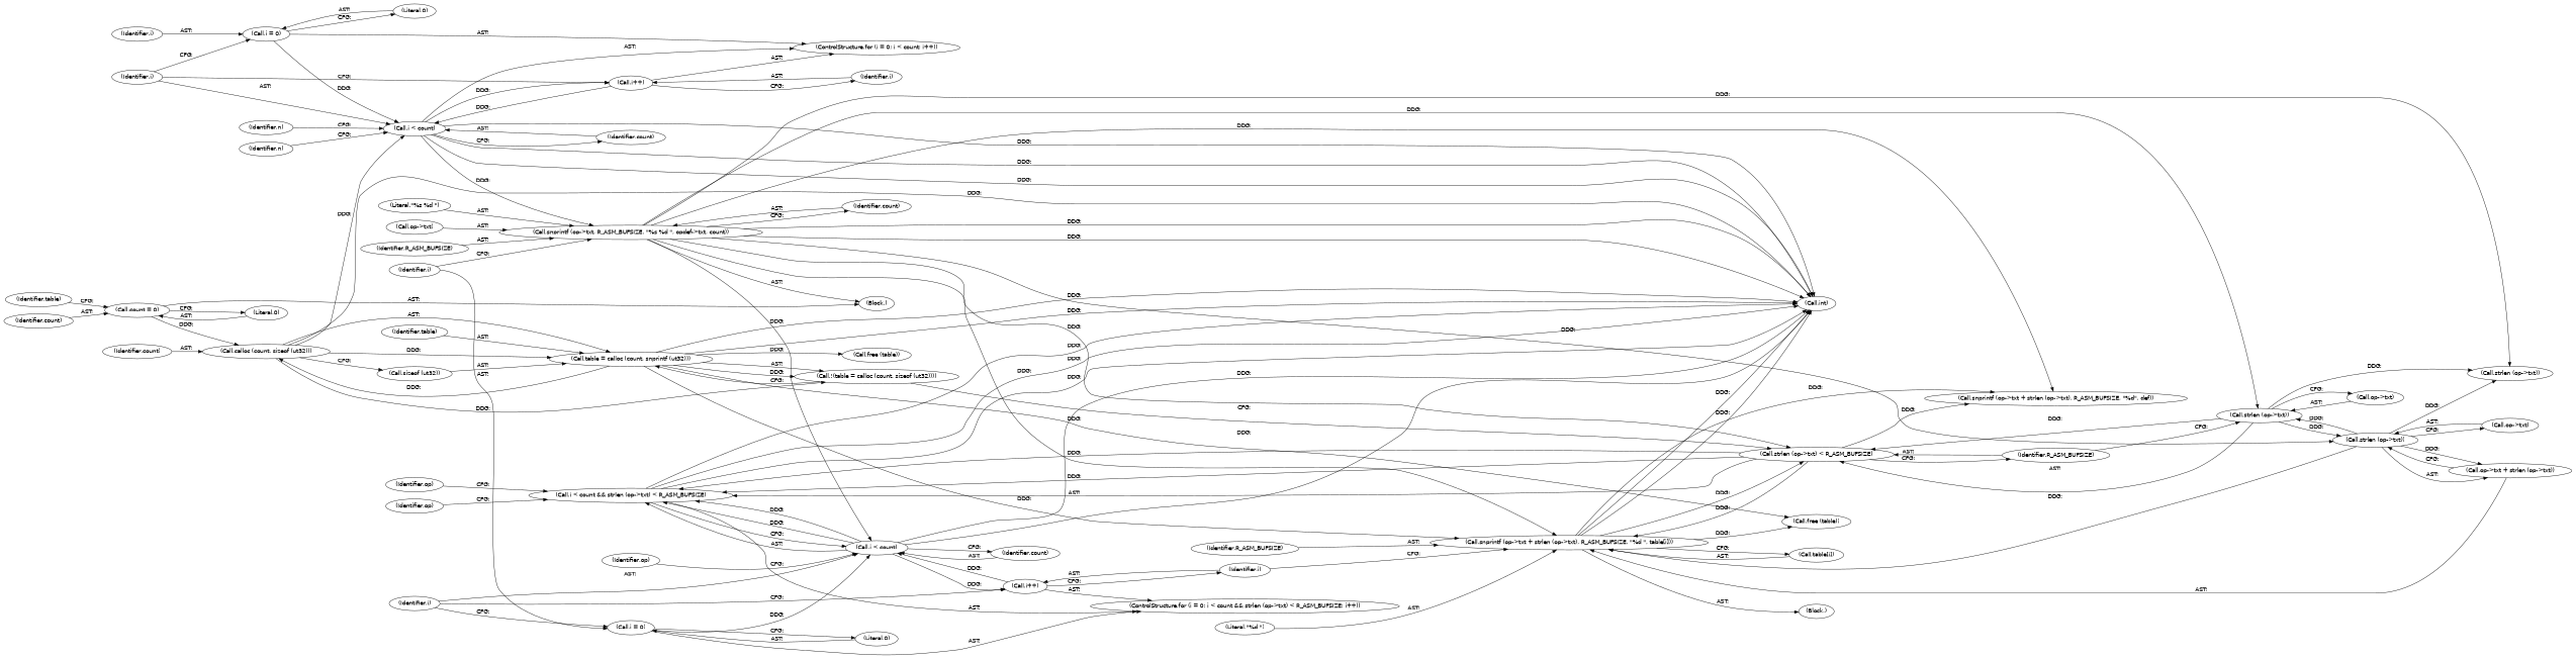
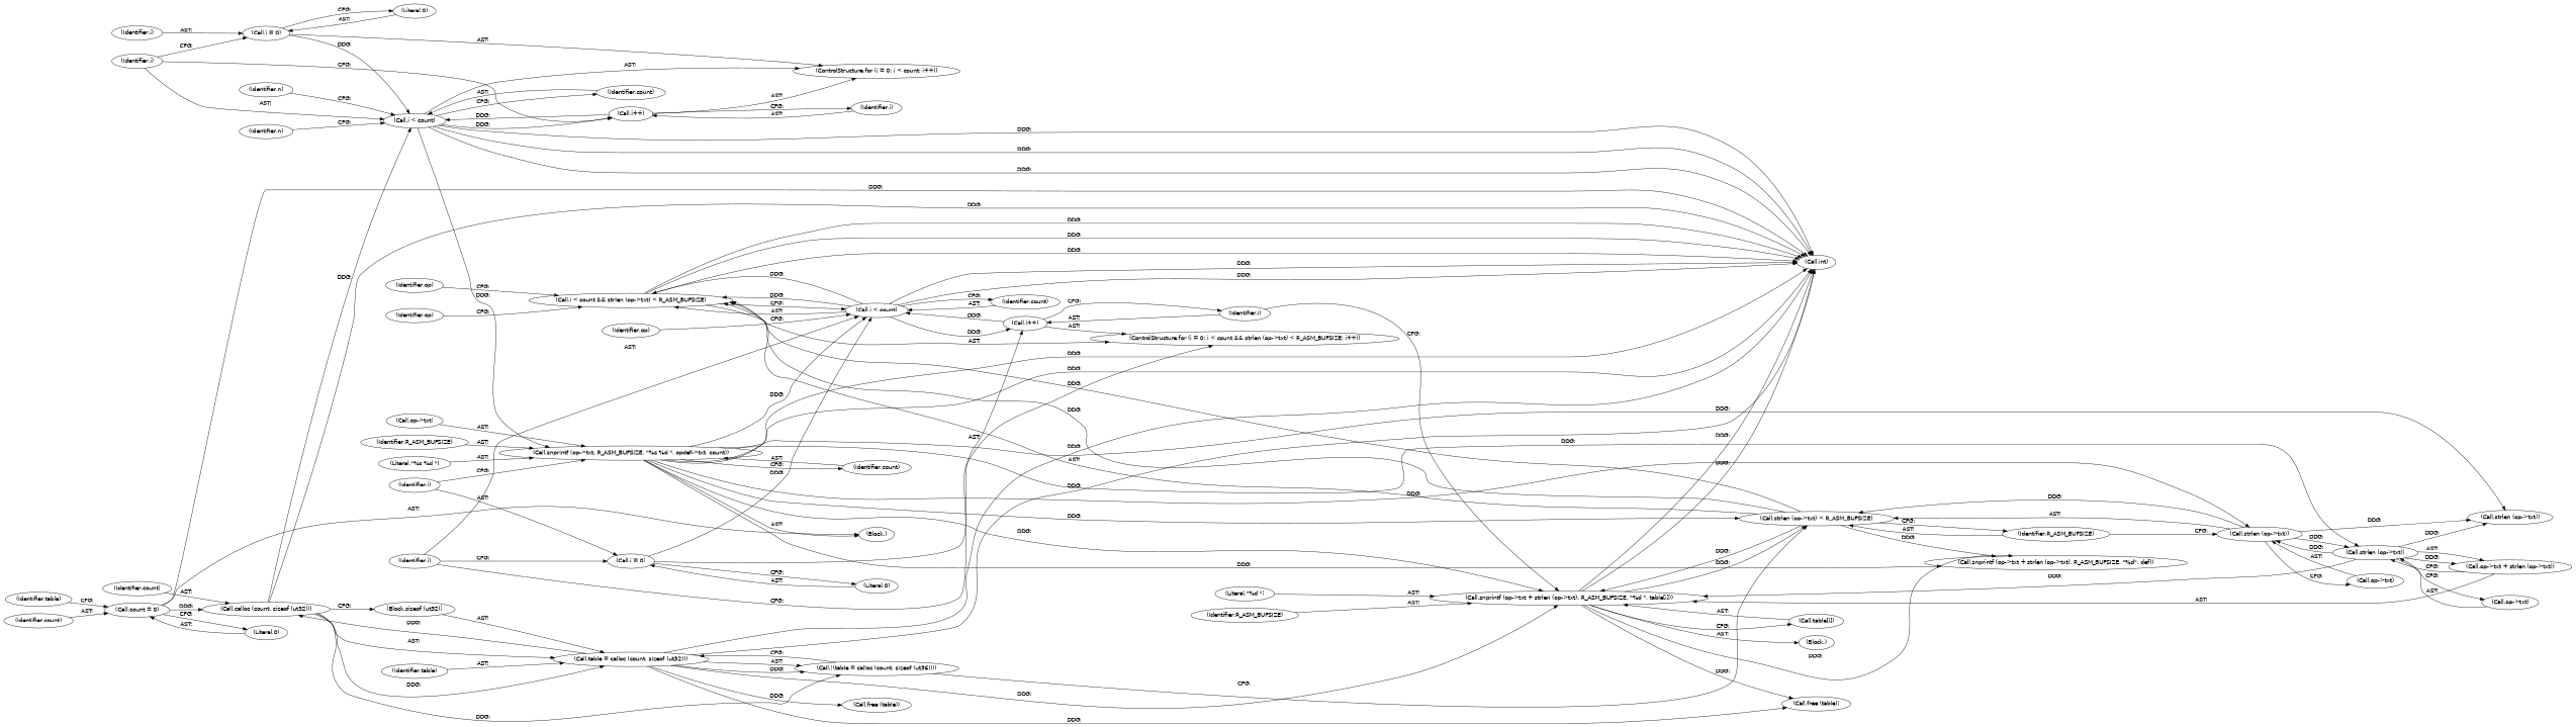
  digraph {
    fontname="DejaVu Sans"
    rankdir=LR
    node [fontname="DejaVu Sans"]
    edge [fontname="DejaVu Sans"]
    n1 [label="(Call,i < count && strlen (op->txt) < R_ASM_BUFSIZE)"]
    n2 [label="(Call,i < count)"]
    n3 [label="(Call,int)"]
    n4 [label="(ControlStructure,for (i = 0; i < count && strlen (op->txt) < R_ASM_BUFSIZE; i++))"]
    n5 [label="(Call,i++)"]
    n6 [label="(Identifier,count)"]
    n7 [label="(Call,strlen (op->txt) < R_ASM_BUFSIZE)"]
    n8 [label="(Call,snprintf (op->txt + strlen (op->txt), R_ASM_BUFSIZE, \"%d \", table[i]))"]
    n9 [label="(Call,snprintf (op->txt + strlen (op->txt), R_ASM_BUFSIZE, \"%d\", def))"]
    n10 [label="(Identifier,R_ASM_BUFSIZE)"]
    n11 [label="(Identifier,i)"]
    n12 [label="(Call,i = 0)"]
    n13 [label="(Literal,0)"]
    n14 [label="(Call,snprintf (op->txt, R_ASM_BUFSIZE, \"%s %d \", opdef->txt, count))"]
    n15 [label="(Call,strlen (op->txt))"]
    n16 [label="(Call,strlen (op->txt))"]
    n17 [label="(Call,strlen (op->txt))"]
    n18 [label="(Block,)"]
    n19 [label="(Identifier,count)"]
    n20 [label="(Call,op->txt)"]
    n21 [label="(Call,op->txt)"]
    n22 [label="(Call,op->txt + strlen (op->txt))"]
    n23 [label="(Block,)"]
    n24 [label="(Call,table[i])"]
    n25 [label="(Call,free (table))"]
    n26 [label="(Call,i < count)"]
    n27 [label="(Call,i++)"]
    n28 [label="(ControlStructure,for (i = 0; i < count; i++))"]
    n29 [label="(Identifier,count)"]
    n30 [label="(Identifier,i)"]
    n31 [label="(Call,i = 0)"]
    n32 [label="(Literal,0)"]
    n33 [label="(Call,calloc (count, sizeof (ut32)))"]
-   n34 [label="(Call,table = calloc (count, snprintf (ut32)))"]
-   n35 [label="(Call,!(table = calloc (count, sizeof (ut32))))"]
-   n36 [label="(Call,sizeof (ut32))"]
+   n34 [label="(Call,table = calloc (count, sizeof (ut32)))"]
+   n35 [label="(Call,!(table = calloc (count, sizeof (ut36))))"]
+   n36 [label="(Block,sizeof (ut32))"]
    n37 [label="(Call,free (table))"]
    n38 [label="(Call,count = 0)"]
    n39 [label="(Literal,0)"]
    n40 [label="(Literal,\"%d \")"]
    n41 [label="(Identifier,op)"]
    n42 [label="(Identifier,table)"]
    n43 [label="(Identifier,n)"]
    n44 [label="(Identifier,R_ASM_BUFSIZE)"]
    n45 [label="(Identifier,op)"]
    n46 [label="(Identifier,count)"]
    n47 [label="(Identifier,op)"]
    n48 [label="(Literal,\"%s %d \")"]
    n49 [label="(Identifier,R_ASM_BUFSIZE)"]
    n50 [label="(Identifier,i)"]
    n51 [label="(Identifier,n)"]
    n52 [label="(Identifier,i)"]
    n53 [label="(Identifier,count)"]
    n54 [label="(Call,op->txt)"]
    n55 [label="(Identifier,table)"]
    n56 [label="(Identifier,i)"]
    n57 [label="(Identifier,i)"]
    n1 -> n2 [label="CFG: "]
    n1 -> n3 [label="DDG: "]
    n1 -> n3 [label="DDG: "]
    n1 -> n3 [label="DDG: "]
    n1 -> n4 [label="AST: "]
    n2 -> n1 [label="AST: "]
    n2 -> n1 [label="DDG: "]
    n2 -> n1 [label="DDG: "]
    n2 -> n3 [label="DDG: "]
    n2 -> n3 [label="DDG: "]
    n2 -> n5 [label="DDG: "]
    n2 -> n6 [label="CFG: "]
    n5 -> n2 [label="DDG: "]
    n5 -> n4 [label="AST: "]
    n5 -> n11 [label="CFG: "]
    n6 -> n2 [label="AST: "]
    n7 -> n1 [label="AST: "]
    n7 -> n1 [label="DDG: "]
    n7 -> n1 [label="DDG: "]
    n7 -> n8 [label="DDG: "]
    n7 -> n9 [label="DDG: "]
    n7 -> n10 [label="CFG: "]
    n8 -> n3 [label="DDG: "]
    n8 -> n3 [label="DDG: "]
    n8 -> n7 [label="DDG: "]
    n8 -> n9 [label="DDG: "]
    n8 -> n23 [label="AST: "]
    n8 -> n24 [label="CFG: "]
    n8 -> n25 [label="DDG: "]
    n10 -> n7 [label="AST: "]
    n10 -> n15 [label="CFG: "]
    n11 -> n5 [label="AST: "]
    n11 -> n8 [label="CFG: "]
    n12 -> n2 [label="DDG: "]
    n12 -> n4 [label="AST: "]
    n12 -> n13 [label="CFG: "]
    n13 -> n12 [label="AST: "]
    n14 -> n2 [label="DDG: "]
    n14 -> n3 [label="DDG: "]
    n14 -> n3 [label="DDG: "]
    n14 -> n7 [label="DDG: "]
    n14 -> n8 [label="DDG: "]
    n14 -> n9 [label="DDG: "]
    n14 -> n15 [label="DDG: "]
    n14 -> n16 [label="DDG: "]
    n14 -> n17 [label="DDG: "]
    n14 -> n18 [label="AST: "]
    n14 -> n19 [label="CFG: "]
    n15 -> n7 [label="AST: "]
    n15 -> n7 [label="DDG: "]
    n15 -> n16 [label="DDG: "]
    n15 -> n17 [label="DDG: "]
    n15 -> n20 [label="CFG: "]
    n16 -> n8 [label="DDG: "]
    n16 -> n15 [label="DDG: "]
    n16 -> n17 [label="DDG: "]
    n16 -> n21 [label="CFG: "]
    n16 -> n22 [label="AST: "]
    n16 -> n22 [label="DDG: "]
    n19 -> n14 [label="AST: "]
    n20 -> n15 [label="AST: "]
    n21 -> n16 [label="AST: "]
    n22 -> n8 [label="AST: "]
    n22 -> n16 [label="CFG: "]
    n24 -> n8 [label="AST: "]
    n26 -> n3 [label="DDG: "]
    n26 -> n3 [label="DDG: "]
    n26 -> n3 [label="DDG: "]
    n26 -> n14 [label="DDG: "]
    n26 -> n27 [label="DDG: "]
    n26 -> n28 [label="AST: "]
    n26 -> n29 [label="CFG: "]
    n27 -> n26 [label="DDG: "]
    n27 -> n28 [label="AST: "]
    n27 -> n30 [label="CFG: "]
    n29 -> n26 [label="AST: "]
    n30 -> n27 [label="AST: "]
    n31 -> n26 [label="DDG: "]
    n31 -> n28 [label="AST: "]
    n31 -> n32 [label="CFG: "]
    n32 -> n31 [label="AST: "]
    n33 -> n3 [label="DDG: "]
    n33 -> n26 [label="DDG: "]
    n33 -> n34 [label="AST: "]
    n33 -> n34 [label="DDG: "]
    n33 -> n35 [label="DDG: "]
    n33 -> n36 [label="CFG: "]
    n34 -> n3 [label="DDG: "]
    n34 -> n3 [label="DDG: "]
    n34 -> n8 [label="DDG: "]
    n34 -> n25 [label="DDG: "]
    n34 -> n33 [label="DDG: "]
    n34 -> n35 [label="AST: "]
    n34 -> n35 [label="DDG: "]
    n34 -> n37 [label="DDG: "]
    n35 -> n7 [label="CFG: "]
    n35 -> n34 [label="CFG: "]
    n36 -> n34 [label="AST: "]
+   n38 -> n3 [label="DDG: "]
    n38 -> n18 [label="AST: "]
    n38 -> n33 [label="DDG: "]
    n38 -> n39 [label="CFG: "]
    n39 -> n38 [label="AST: "]
    n40 -> n8 [label="AST: "]
    n41 -> n1 [label="CFG: "]
    n42 -> n38 [label="CFG: "]
    n43 -> n26 [label="CFG: "]
    n44 -> n14 [label="AST: "]
    n45 -> n2 [label="CFG: "]
    n46 -> n38 [label="AST: "]
    n47 -> n1 [label="CFG: "]
    n48 -> n14 [label="AST: "]
    n49 -> n8 [label="AST: "]
    n50 -> n12 [label="AST: "]
    n50 -> n14 [label="CFG: "]
    n51 -> n26 [label="CFG: "]
    n52 -> n2 [label="AST: "]
    n52 -> n5 [label="CFG: "]
    n52 -> n12 [label="CFG: "]
    n53 -> n33 [label="AST: "]
    n54 -> n14 [label="AST: "]
    n55 -> n34 [label="AST: "]
    n56 -> n26 [label="AST: "]
    n56 -> n27 [label="CFG: "]
    n56 -> n31 [label="CFG: "]
    n57 -> n31 [label="AST: "]
  }
